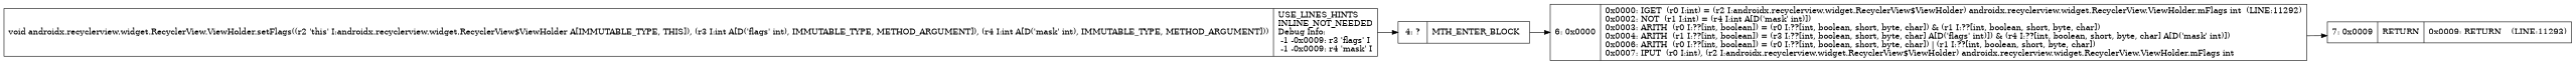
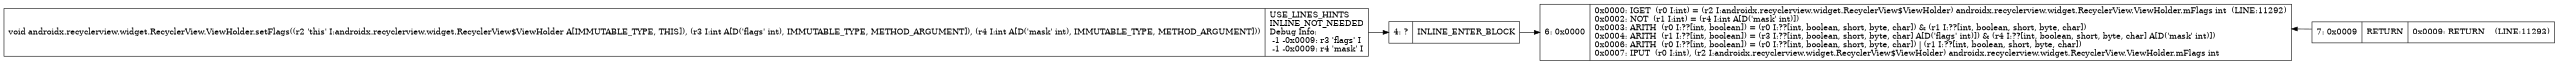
  digraph {
    rankdir=LR
    node [shape=record]
-   n1 [label="{4\:\ ?|MTH_ENTER_BLOCK\l}"]
+   n1 [label="{4\:\ ?|INLINE_ENTER_BLOCK\l}"]
    n2 [label="{6\:\ 0x0000|0x0000: IGET  (r0 I:int) = (r2 I:androidx.recyclerview.widget.RecyclerView$ViewHolder) androidx.recyclerview.widget.RecyclerView.ViewHolder.mFlags int  (LINE:11292)\l0x0002: NOT  (r1 I:int) = (r4 I:int A[D('mask' int)]) \l0x0003: ARITH  (r0 I:??[int, boolean]) = (r0 I:??[int, boolean, short, byte, char]) & (r1 I:??[int, boolean, short, byte, char]) \l0x0004: ARITH  (r1 I:??[int, boolean]) = (r3 I:??[int, boolean, short, byte, char] A[D('flags' int)]) & (r4 I:??[int, boolean, short, byte, char] A[D('mask' int)]) \l0x0006: ARITH  (r0 I:??[int, boolean]) = (r0 I:??[int, boolean, short, byte, char]) \| (r1 I:??[int, boolean, short, byte, char]) \l0x0007: IPUT  (r0 I:int), (r2 I:androidx.recyclerview.widget.RecyclerView$ViewHolder) androidx.recyclerview.widget.RecyclerView.ViewHolder.mFlags int \l}"]
    n3 [label="{7\:\ 0x0009|RETURN\l|0x0009: RETURN    (LINE:11293)\l}"]
    n4 [label="{void androidx.recyclerview.widget.RecyclerView.ViewHolder.setFlags((r2 'this' I:androidx.recyclerview.widget.RecyclerView$ViewHolder A[IMMUTABLE_TYPE, THIS]), (r3 I:int A[D('flags' int), IMMUTABLE_TYPE, METHOD_ARGUMENT]), (r4 I:int A[D('mask' int), IMMUTABLE_TYPE, METHOD_ARGUMENT]))  | USE_LINES_HINTS\lINLINE_NOT_NEEDED\lDebug Info:\l  \-1 \-0x0009: r3 'flags' I\l  \-1 \-0x0009: r4 'mask' I\l}"]
    n1 -> n2
-   n2 -> n3
+   n3 -> n2
    n4 -> n1
  }
